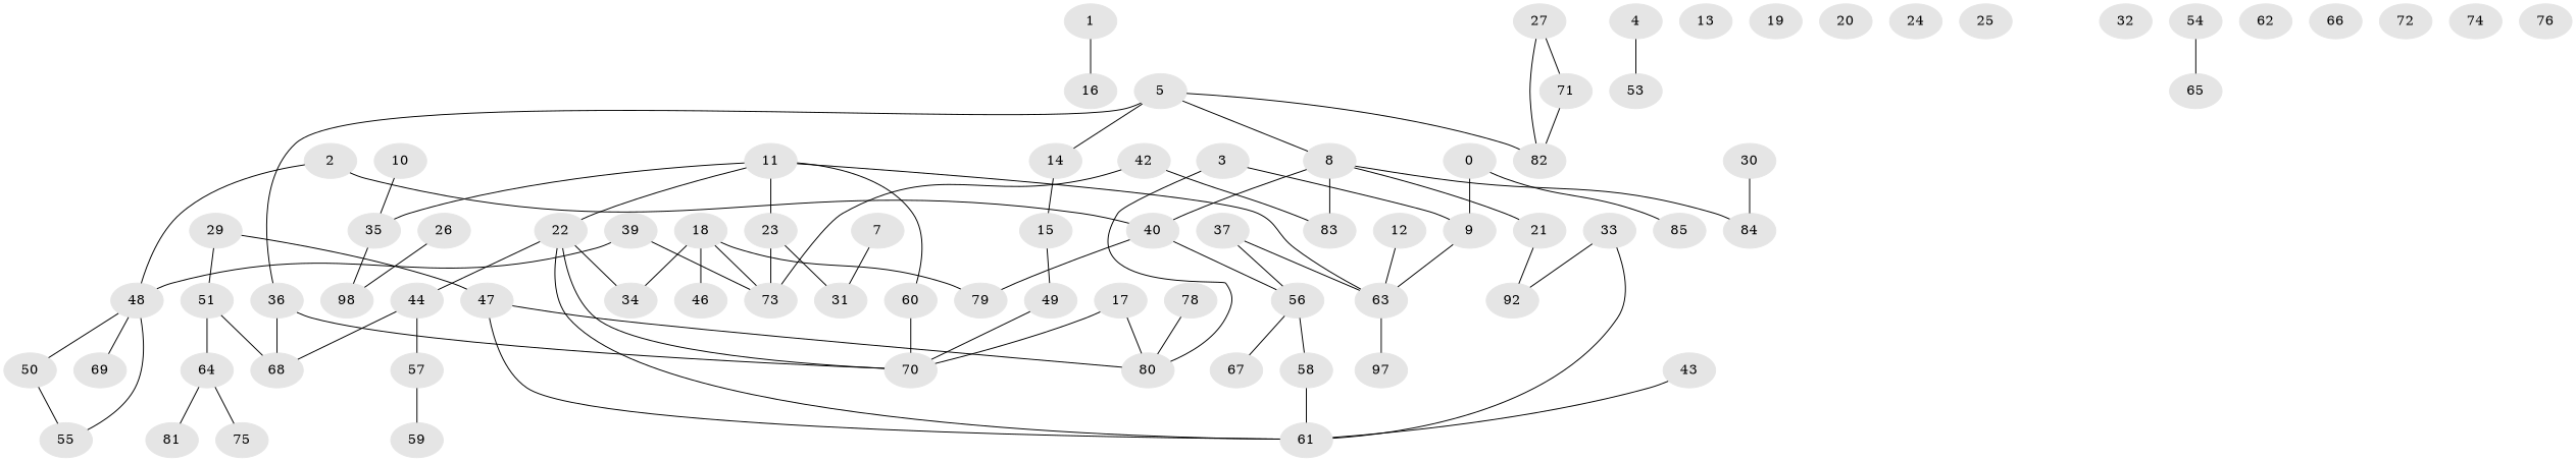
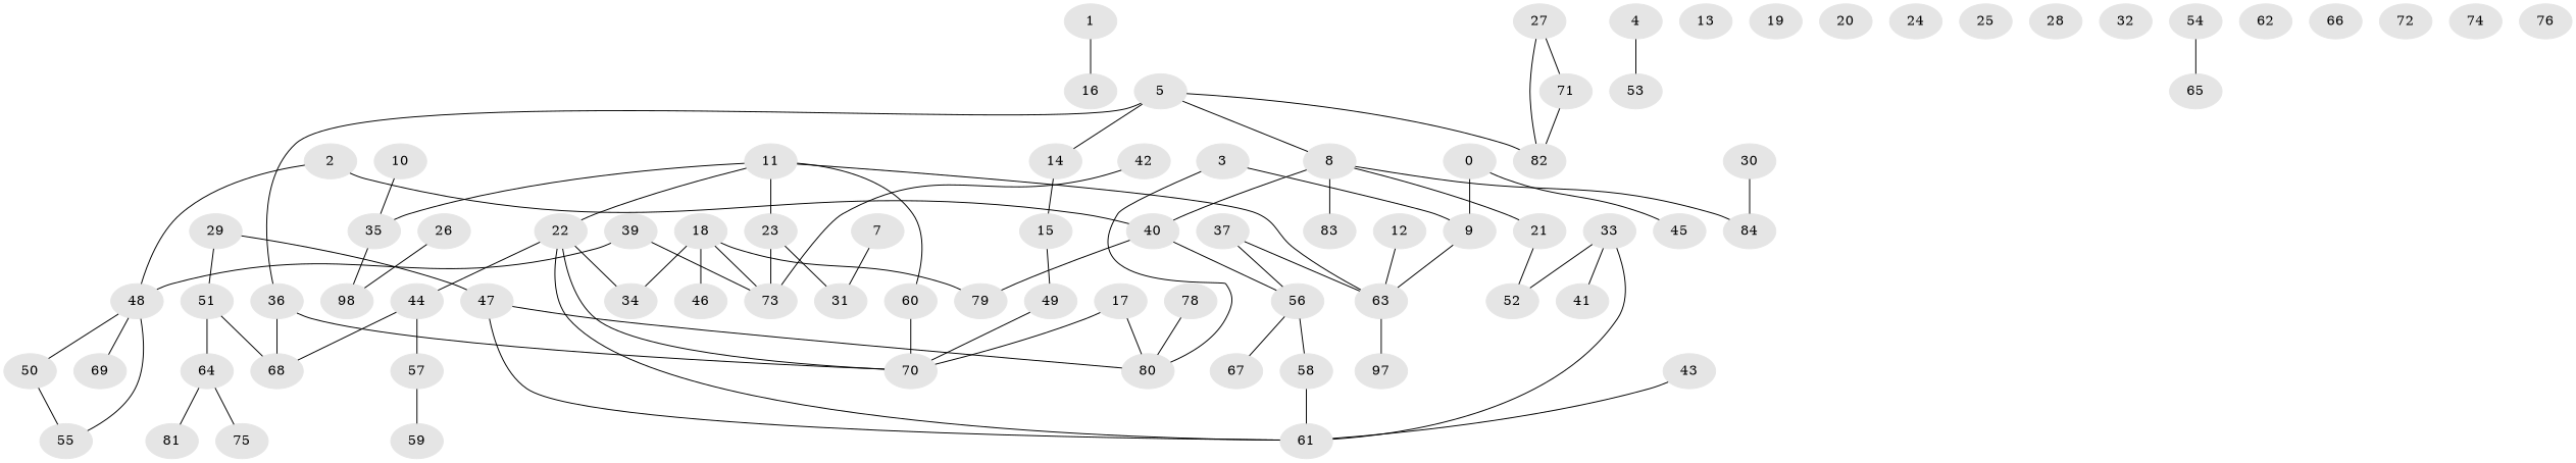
  graph {
    node [color=gray90 style=filled]
    1
    16
    2
    40
    48
    79
    56
    50
    55
    69
    3
    9
    80
    63
    4
    53
    5
    8
    14
    36
    82
    21
    83
    84
    15
    70
    68
    n28 [label=0]
-   45 [label=85]
+   45
    7
    31
-   52 [label=92]
+   52
    n33 [label=97]
    10
    35
    n36 [label=98]
    11
    22
    23
    60
    34
    44
    61
    73
    12
    13
    49
    17
    18
    46
    19
    20
    33
+   41
    57
    24
    25
    26
    27
    71
+   28
    29
    47
    51
    64
    30
    32
    37
    58
    67
    39
    42
    43
    59
    75
    81
    54
    65
    62
    66
    72
    74
    76
    78
    1 -- 16
    2 -- 40
    2 -- 48
    40 -- 79
    40 -- 56
    48 -- 50
    48 -- 55
    48 -- 69
    56 -- 58
    56 -- 67
    50 -- 55
    3 -- 9
    3 -- 80
    9 -- 63
    63 -- n33
    4 -- 53
    5 -- 8
    5 -- 14
    5 -- 36
    5 -- 82
    8 -- 40
    8 -- 21
    8 -- 83
    8 -- 84
    14 -- 15
    36 -- 70
    36 -- 68
    21 -- 52
    15 -- 49
    n28 -- 9
    n28 -- 45
    7 -- 31
    10 -- 35
    35 -- n36
    11 -- 63
    11 -- 35
    11 -- 22
    11 -- 23
    11 -- 60
    22 -- 70
    22 -- 34
    22 -- 44
    22 -- 61
    23 -- 31
    23 -- 73
    60 -- 70
    44 -- 68
    44 -- 57
    12 -- 63
    49 -- 70
    17 -- 80
    17 -- 70
    18 -- 79
    18 -- 34
    18 -- 73
    18 -- 46
    33 -- 52
    33 -- 61
+   33 -- 41
    57 -- 59
    26 -- n36
    27 -- 82
    27 -- 71
    71 -- 82
    29 -- 47
    29 -- 51
    47 -- 80
    47 -- 61
    51 -- 68
    51 -- 64
    64 -- 75
    64 -- 81
    30 -- 84
    37 -- 56
    37 -- 63
    58 -- 61
    39 -- 48
    39 -- 73
-   42 -- 83
    42 -- 73
    43 -- 61
    54 -- 65
    78 -- 80
  }
